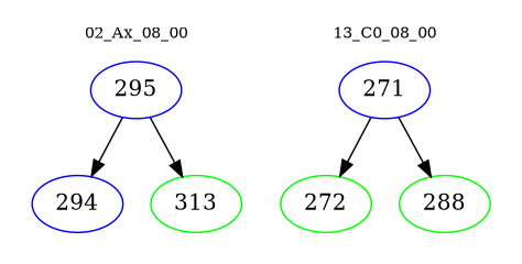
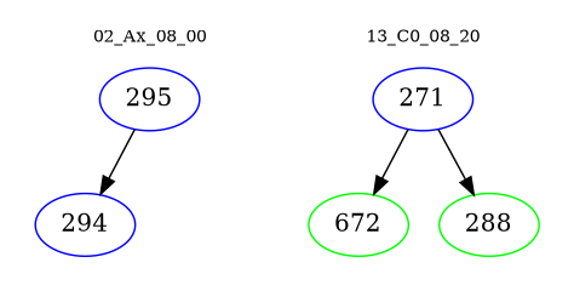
  digraph {
    node [color=blue]
    edge [color=black]
    n1 [label=295]
    n2 [label=294]
-   n3 [color=green label=313]
    n4 [label=271]
-   n5 [color=green label=272]
+   n5 [color=green label=672]
    n6 [color=green label=288]
    subgraph cluster_1 {
      color=white
      fontsize=10
      label="02_Ax_08_00"
      n1
      n2
-     n3
    }
    subgraph cluster_2 {
      color=white
      fontsize=10
-     label="13_C0_08_00"
+     label="13_C0_08_20"
      n4
      n5
      n6
    }
    n1 -> n2
-   n1 -> n3
    n4 -> n5
    n4 -> n6
  }
